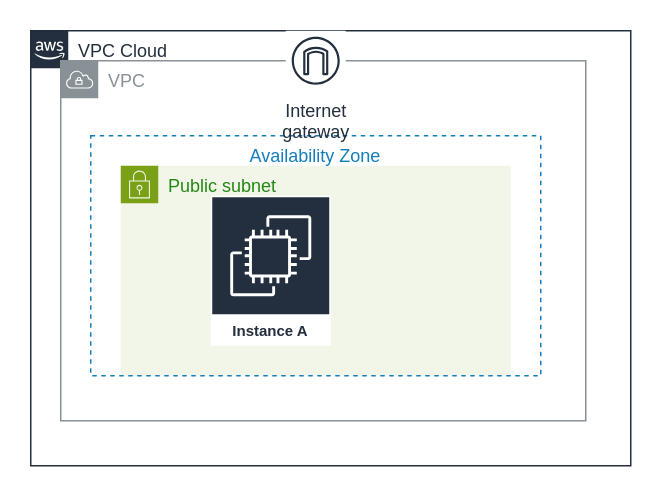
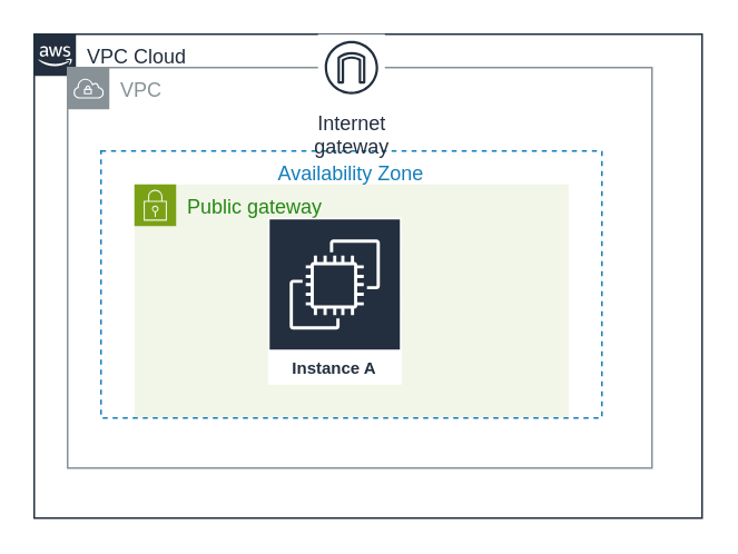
  <mxCell id="0" />
  <mxCell id="1" parent="0" />
  <mxCell id="2" value="VPC Cloud" style="points=[[0,0],[0.25,0],[0.5,0],[0.75,0],[1,0],[1,0.25],[1,0.5],[1,0.75],[1,1],[0.75,1],[0.5,1],[0.25,1],[0,1],[0,0.75],[0,0.5],[0,0.25]];outlineConnect=0;gradientColor=none;html=1;whiteSpace=wrap;fontSize=12;fontStyle=0;container=1;pointerEvents=0;collapsible=0;recursiveResize=0;shape=mxgraph.aws4.group;grIcon=mxgraph.aws4.group_aws_cloud_alt;strokeColor=#232F3E;fillColor=none;verticalAlign=top;align=left;spacingLeft=30;fontColor=#232F3E;dashed=0;" vertex="1" parent="1"><mxGeometry x="20" y="20" width="400" height="290" as="geometry" /></mxCell>
- <mxCell id="3" value="Public subnet" style="points=[[0,0],[0.25,0],[0.5,0],[0.75,0],[1,0],[1,0.25],[1,0.5],[1,0.75],[1,1],[0.75,1],[0.5,1],[0.25,1],[0,1],[0,0.75],[0,0.5],[0,0.25]];outlineConnect=0;gradientColor=none;html=1;whiteSpace=wrap;fontSize=12;fontStyle=0;container=1;pointerEvents=0;collapsible=0;recursiveResize=0;shape=mxgraph.aws4.group;grIcon=mxgraph.aws4.group_security_group;grStroke=0;strokeColor=#7AA116;fillColor=#F2F6E8;verticalAlign=top;align=left;spacingLeft=30;fontColor=#248814;dashed=0;" vertex="1" parent="2"><mxGeometry x="60" y="90" width="260" height="140" as="geometry" /></mxCell>
- <mxCell id="4" value="Instance A" style="sketch=0;outlineConnect=0;fontColor=#232F3E;gradientColor=none;strokeColor=#ffffff;fillColor=#232F3E;dashed=0;verticalLabelPosition=middle;verticalAlign=bottom;align=center;html=1;whiteSpace=wrap;fontSize=10;fontStyle=1;spacing=3;shape=mxgraph.aws4.productIcon;prIcon=mxgraph.aws4.ec2;" vertex="1" parent="3"><mxGeometry x="60" y="20" width="80" height="100" as="geometry" /></mxCell>
+ <mxCell id="3" value="Public gateway" style="points=[[0,0],[0.25,0],[0.5,0],[0.75,0],[1,0],[1,0.25],[1,0.5],[1,0.75],[1,1],[0.75,1],[0.5,1],[0.25,1],[0,1],[0,0.75],[0,0.5],[0,0.25]];outlineConnect=0;gradientColor=none;html=1;whiteSpace=wrap;fontSize=12;fontStyle=0;container=1;pointerEvents=0;collapsible=0;recursiveResize=0;shape=mxgraph.aws4.group;grIcon=mxgraph.aws4.group_security_group;grStroke=0;strokeColor=#7AA116;fillColor=#F2F6E8;verticalAlign=top;align=left;spacingLeft=30;fontColor=#248814;dashed=0;" vertex="1" parent="2"><mxGeometry x="60" y="90" width="260" height="140" as="geometry" /></mxCell>
+ <mxCell id="4" value="Instance A" style="sketch=0;outlineConnect=0;fontColor=#232F3E;gradientColor=none;strokeColor=#ffffff;fillColor=#232F3E;dashed=0;verticalLabelPosition=middle;verticalAlign=bottom;align=center;html=1;whiteSpace=wrap;fontSize=10;fontStyle=1;spacing=3;shape=mxgraph.aws4.productIcon;prIcon=mxgraph.aws4.ec2;" vertex="1" parent="3"><mxGeometry x="80" y="20" width="80" height="100" as="geometry" /></mxCell>
  <mxCell id="5" value="Availability Zone" style="fillColor=none;strokeColor=#147EBA;dashed=1;verticalAlign=top;fontStyle=0;fontColor=#147EBA;whiteSpace=wrap;html=1;" vertex="1" parent="3"><mxGeometry x="-20" y="-20" width="300" height="160" as="geometry" /></mxCell>
  <mxCell id="6" value="VPC" style="sketch=0;outlineConnect=0;gradientColor=none;html=1;whiteSpace=wrap;fontSize=12;fontStyle=0;shape=mxgraph.aws4.group;grIcon=mxgraph.aws4.group_vpc;strokeColor=#879196;fillColor=none;verticalAlign=top;align=left;spacingLeft=30;fontColor=#879196;dashed=0;" vertex="1" parent="2"><mxGeometry x="20" y="20" width="350" height="240" as="geometry" /></mxCell>
  <mxCell id="7" value="Internet&#10;gateway" style="sketch=0;outlineConnect=0;fontColor=#232F3E;gradientColor=none;strokeColor=#232F3E;fillColor=#ffffff;dashed=0;verticalLabelPosition=bottom;verticalAlign=top;align=center;html=1;fontSize=12;fontStyle=0;aspect=fixed;shape=mxgraph.aws4.resourceIcon;resIcon=mxgraph.aws4.internet_gateway;" vertex="1" parent="2"><mxGeometry x="170" width="40" height="40" as="geometry" /></mxCell>
